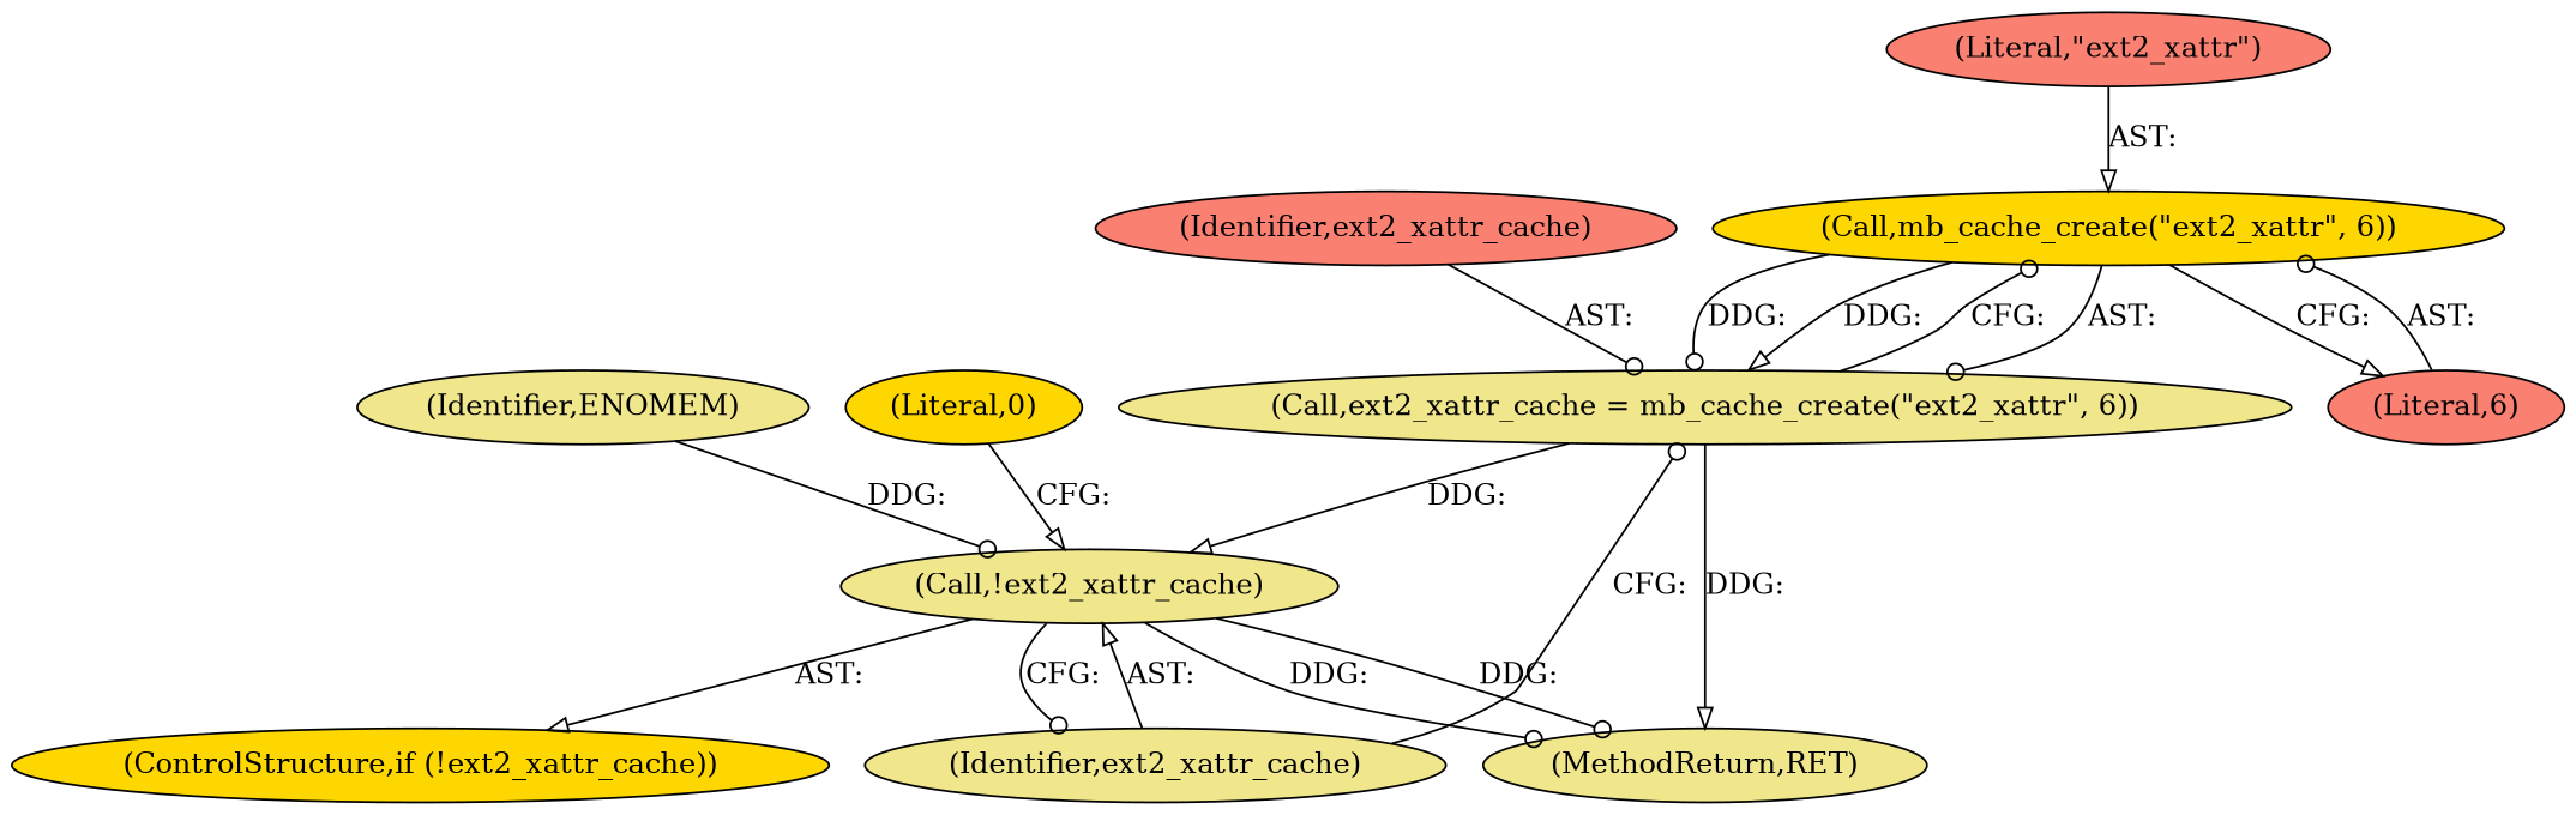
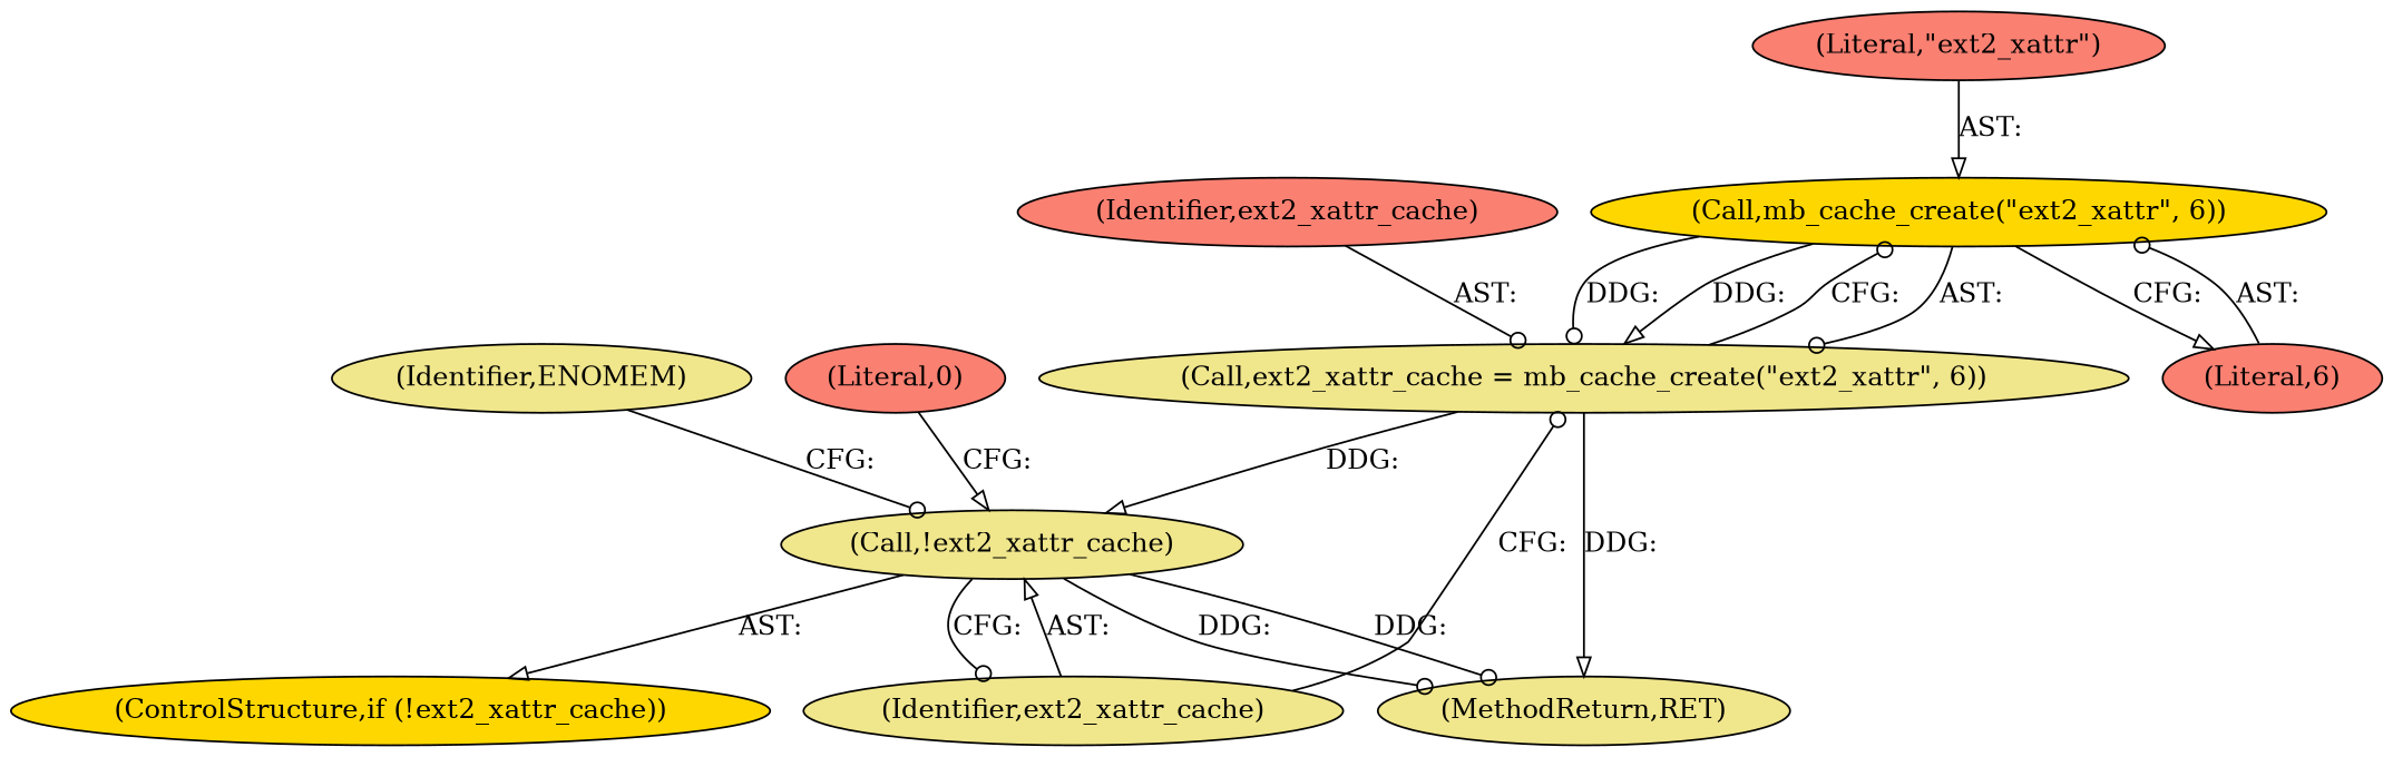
  digraph {
    node [fillcolor=khaki style=filled]
    edge [arrowhead=odot]
    n1 [fillcolor=gold label="(Call,mb_cache_create(\"ext2_xattr\", 6))"]
    n2 [label="(Call,ext2_xattr_cache = mb_cache_create(\"ext2_xattr\", 6))"]
    n3 [fillcolor=salmon label="(Literal,6)"]
    n4 [label="(Call,!ext2_xattr_cache)"]
    n5 [label="(MethodReturn,RET)"]
    n6 [fillcolor=gold label="(ControlStructure,if (!ext2_xattr_cache))"]
    n7 [label="(Identifier,ext2_xattr_cache)"]
    n8 [fillcolor=salmon label="(Identifier,ext2_xattr_cache)"]
    n9 [fillcolor=salmon label="(Literal,\"ext2_xattr\")"]
    n10 [label="(Identifier,ENOMEM)"]
-   n11 [fillcolor=gold label="(Literal,0)"]
+   n11 [fillcolor=salmon label="(Literal,0)"]
    n1 -> n2 [label="AST: "]
    n1 -> n2 [label="DDG: "]
    n1 -> n2 [arrowhead=onormal label="DDG: "]
    n1 -> n3 [arrowhead=onormal label="CFG: "]
    n2 -> n1 [label="CFG: "]
    n2 -> n4 [arrowhead=onormal label="DDG: "]
    n2 -> n5 [arrowhead=onormal label="DDG: "]
    n3 -> n1 [label="AST: "]
    n4 -> n5 [label="DDG: "]
    n4 -> n5 [label="DDG: "]
    n4 -> n6 [arrowhead=onormal label="AST: "]
    n4 -> n7 [label="CFG: "]
    n7 -> n2 [label="CFG: "]
    n7 -> n4 [arrowhead=onormal label="AST: "]
    n8 -> n2 [label="AST: "]
    n9 -> n1 [arrowhead=onormal label="AST: "]
-   n10 -> n4 [label="DDG: "]
+   n10 -> n4 [label="CFG: "]
    n11 -> n4 [arrowhead=onormal label="CFG: "]
  }
